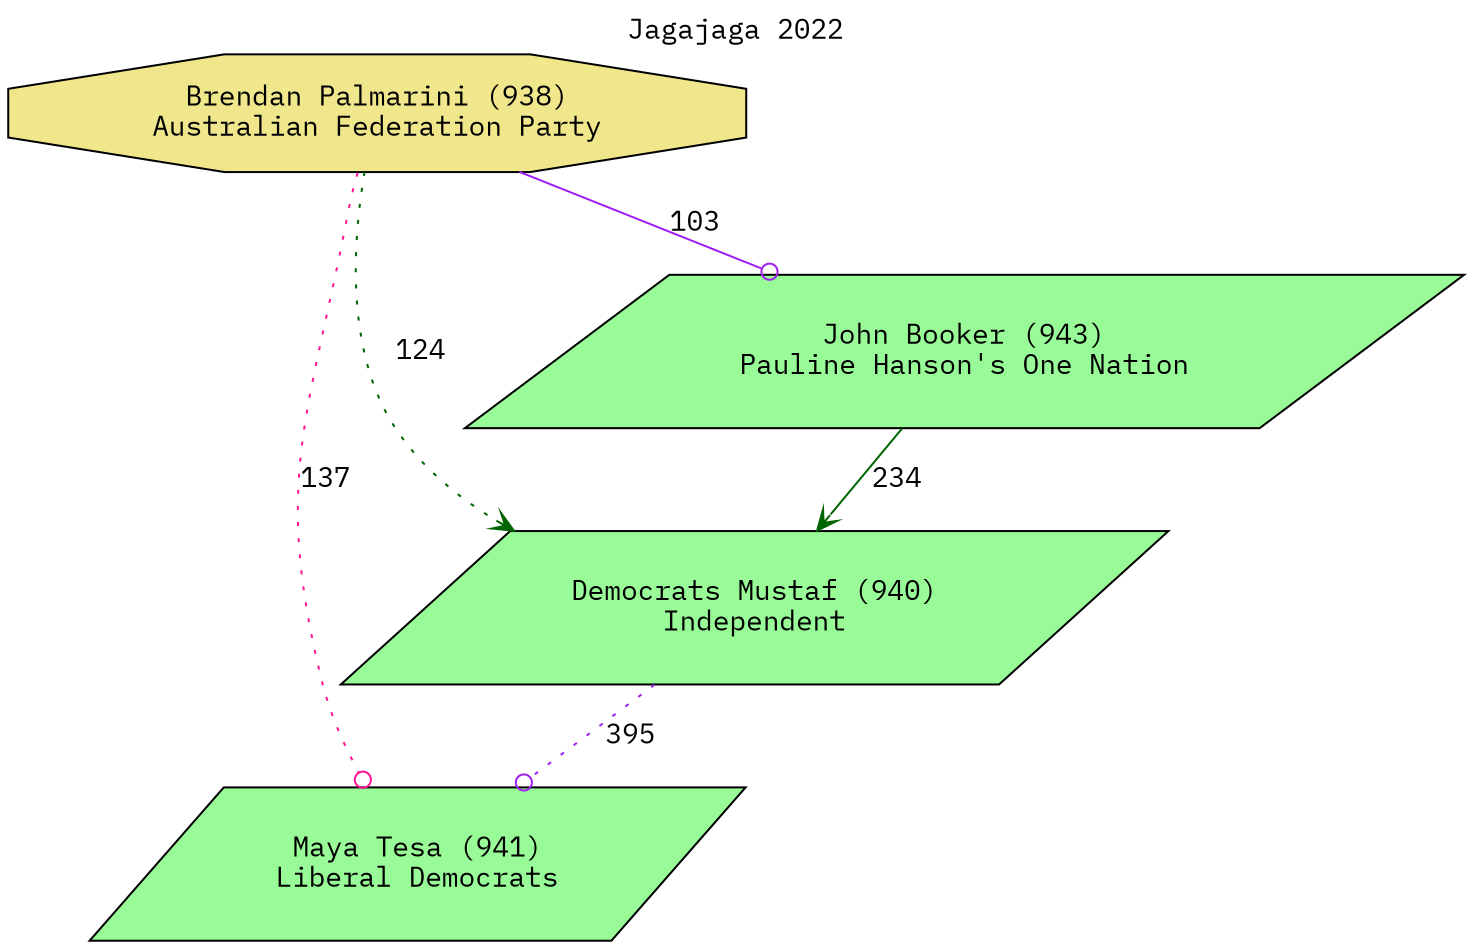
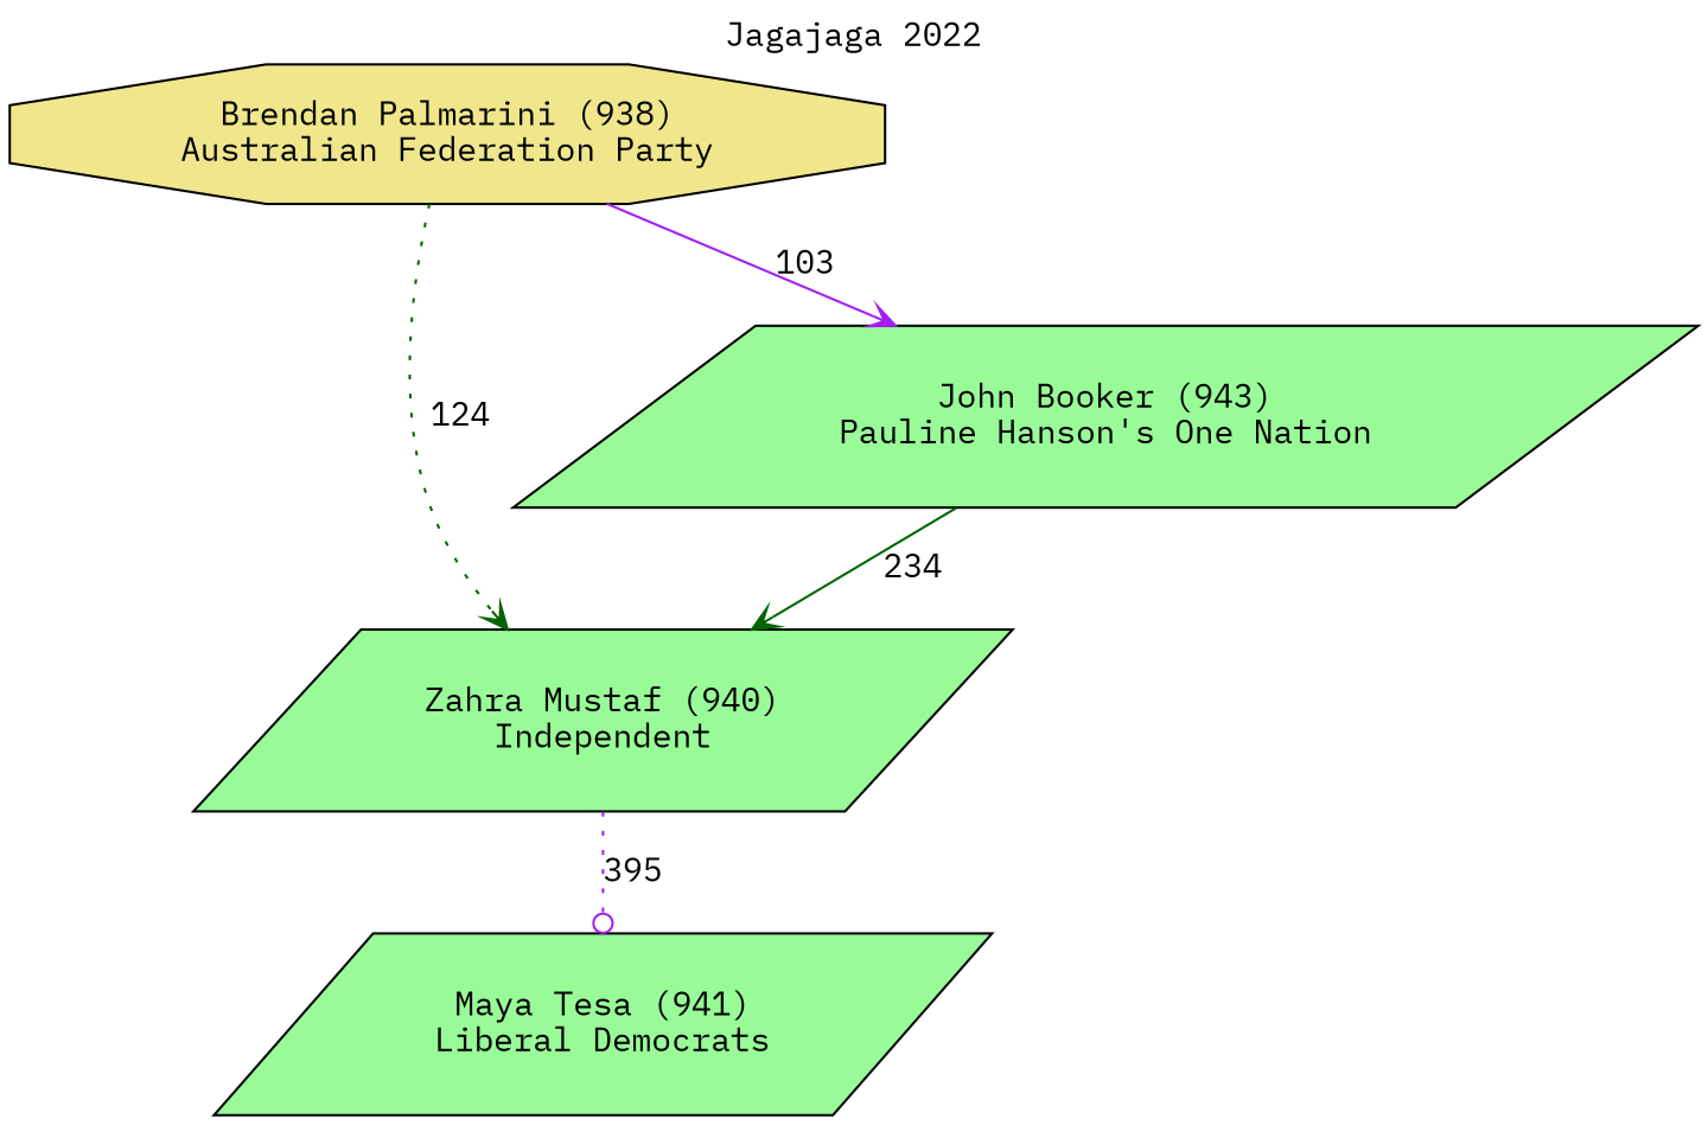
  digraph {
    fontname="IBM Plex Mono"
    label="Jagajaga 2022"
    labelloc=t
    mclimit=10
    node [fillcolor=palegreen fontname="IBM Plex Mono" shape=parallelogram style=filled]
    edge [arrowhead=odot color=purple fontname="IBM Plex Mono" style=dotted]
    n1 [label="Maya Tesa (941)\nLiberal Democrats"]
-   n2 [label="Democrats Mustaf (940)\nIndependent"]
+   n2 [label="Zahra Mustaf (940)\nIndependent"]
    n3 [label="John Booker (943)\nPauline Hanson's One Nation"]
    n4 [fillcolor=khaki label="Brendan Palmarini (938)\nAustralian Federation Party" shape=octagon]
    n2 -> n1 [label=395]
    n3 -> n2 [arrowhead=vee color=darkgreen label=234 style=solid]
-   n4 -> n1 [color=deeppink label=137]
    n4 -> n2 [arrowhead=vee color=darkgreen label=124]
-   n4 -> n3 [label=103 style=solid]
+   n4 -> n3 [arrowhead=vee label=103 style=solid]
  }
